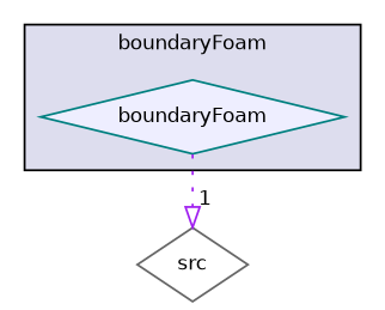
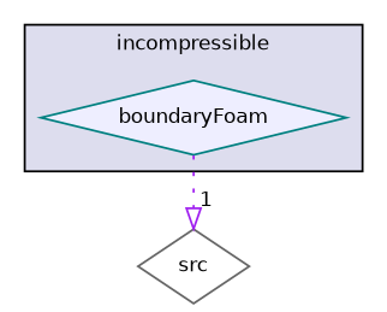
  digraph {
    compound=true
    node [fontname=Helvetica fontsize=10 shape=diamond]
    n1 [fillcolor="#eeeeff" label=boundaryFoam pencolor=black style=filled color=teal]
    n2 [color=gray40 label=src]
    subgraph cluster_1 {
      bgcolor="#ddddee"
      fontname=Helvetica
      fontsize=10
-     label=boundaryFoam
+     label=incompressible
      pencolor=black
      n1
    }
    n1 -> n2 [headlabel=1 labeldistance=1.5 labelfontname=Helvetica labelfontsize=10 color=purple style=dotted arrowhead=onormal]
  }
